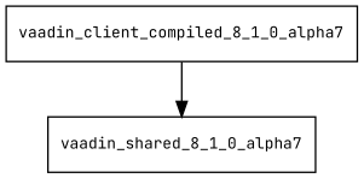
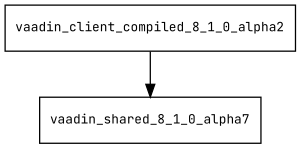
  digraph {
    fontname="JetBrains Mono"
    node [fontsize=10.0 shape=box fontname="JetBrains Mono"]
-   vaadin_client_compiled_8_1_0_alpha7
+   vaadin_client_compiled_8_1_0_alpha7 [label=vaadin_client_compiled_8_1_0_alpha2]
    vaadin_shared_8_1_0_alpha7
    vaadin_client_compiled_8_1_0_alpha7 -> vaadin_shared_8_1_0_alpha7 [fontname="JetBrains Mono"]
  }
